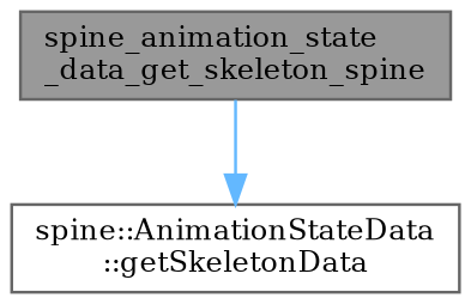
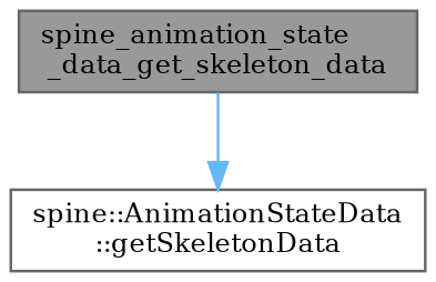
  digraph {
    rankdir=TB
    fontname="DejaVu Serif"
    node [fontname="DejaVu Serif" fontsize=10 shape=box style=filled]
-   n1 [color=gray40 fillcolor=grey60 fontcolor=black height=0.2 label="spine_animation_state\l_data_get_skeleton_spine" width=0.4]
+   n1 [color=gray40 fillcolor=grey60 fontcolor=black height=0.2 label="spine_animation_state\l_data_get_skeleton_data" width=0.4]
    n2 [color=grey40 fillcolor=white height=0.2 label="spine::AnimationStateData\l::getSkeletonData" width=0.4]
    n1 -> n2 [color=steelblue1 fontname="DejaVu Serif" fontsize=10 labelfontname=Helvetica labelfontsize=10 style=solid]
  }
